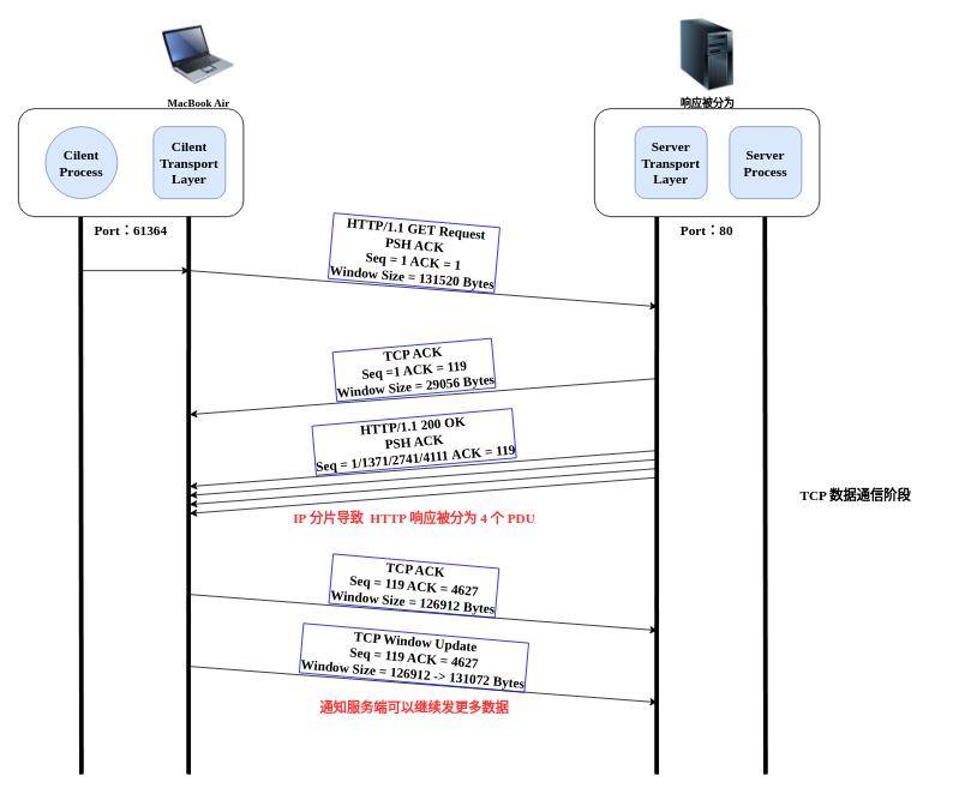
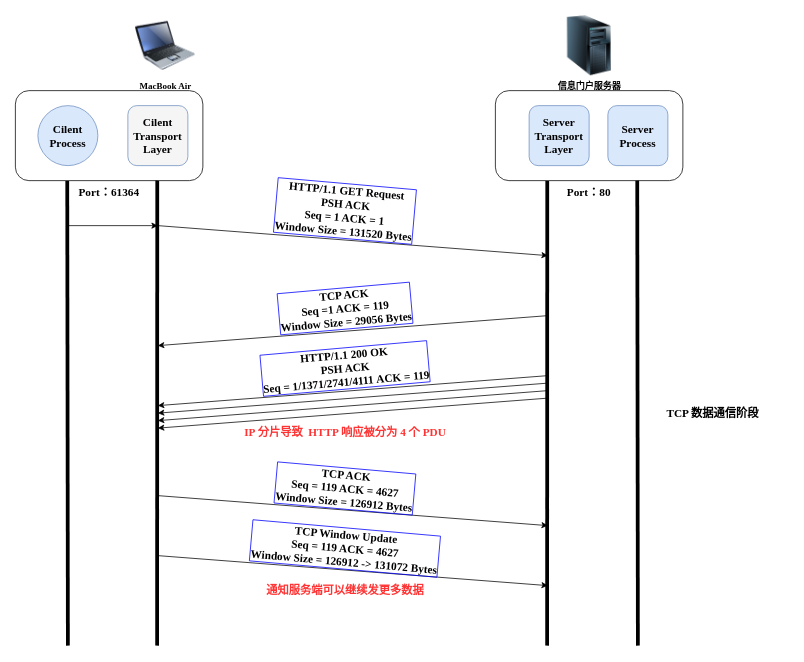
  <mxCell id="0" />
  <mxCell id="1" parent="0" />
  <mxCell id="2" value="" style="endArrow=none;html=1;rounded=0;strokeWidth=5;" parent="1" edge="1"><mxGeometry width="50" height="50" relative="1" as="geometry"><mxPoint x="90" y="860" as="sourcePoint" /><mxPoint x="89.17" y="240" as="targetPoint" /></mxGeometry></mxCell>
  <mxCell id="3" value="MacBook Air" style="image;html=1;image=img/lib/clip_art/computers/Laptop_128x128.png;fontStyle=1;fontFamily=Lucida Console;fontSize=12;" parent="1" vertex="1"><mxGeometry x="180" y="20" width="80" height="80" as="geometry" /></mxCell>
- <mxCell id="4" value="响应被分为" style="image;html=1;image=img/lib/clip_art/computers/Server_Tower_128x128.png;fontFamily=Lucida Console;fontStyle=1" parent="1" vertex="1"><mxGeometry x="745" y="20" width="80" height="80" as="geometry" /></mxCell>
+ <mxCell id="4" value="信息门户服务器" style="image;html=1;image=img/lib/clip_art/computers/Server_Tower_128x128.png;fontFamily=Lucida Console;fontStyle=1" parent="1" vertex="1"><mxGeometry x="745" y="20" width="80" height="80" as="geometry" /></mxCell>
  <mxCell id="5" value="" style="rounded=1;whiteSpace=wrap;html=1;" parent="1" vertex="1"><mxGeometry x="20" y="120" width="250" height="120" as="geometry" /></mxCell>
  <mxCell id="6" value="Cilent&lt;div&gt;Process&lt;/div&gt;" style="ellipse;whiteSpace=wrap;html=1;fontFamily=Lucida Console;fontStyle=1;fontSize=15;labelBackgroundColor=none;fillColor=#dae8fc;strokeColor=#6c8ebf;" parent="1" vertex="1"><mxGeometry x="50" y="140" width="80" height="80" as="geometry" /></mxCell>
- <mxCell id="7" value="Cilent&lt;div&gt;Transport&lt;/div&gt;&lt;div&gt;Layer&lt;/div&gt;" style="rounded=1;whiteSpace=wrap;html=1;fontFamily=Lucida Console;fontStyle=1;fontSize=15;labelBackgroundColor=none;fillColor=#dae8fc;strokeColor=#6c8ebf;" parent="1" vertex="1"><mxGeometry x="170" y="140" width="80" height="80" as="geometry" /></mxCell>
+ <mxCell id="7" value="Cilent&lt;div&gt;Transport&lt;/div&gt;&lt;div&gt;Layer&lt;/div&gt;" style="rounded=1;whiteSpace=wrap;html=1;fontFamily=Lucida Console;fontStyle=1;fontSize=15;labelBackgroundColor=none;fillColor=#f5f5f5;strokeColor=#6c8ebf;" parent="1" vertex="1"><mxGeometry x="170" y="140" width="80" height="80" as="geometry" /></mxCell>
  <mxCell id="8" value="" style="endArrow=none;html=1;rounded=0;strokeWidth=5;" parent="1" edge="1"><mxGeometry width="50" height="50" relative="1" as="geometry"><mxPoint x="209" y="860" as="sourcePoint" /><mxPoint x="209.17" y="240" as="targetPoint" /></mxGeometry></mxCell>
  <mxCell id="9" value="" style="endArrow=classic;html=1;rounded=0;fontFamily=Lucida Console;fontStyle=1;fontSize=15;" parent="1" edge="1"><mxGeometry width="50" height="50" relative="1" as="geometry"><mxPoint x="90" y="300" as="sourcePoint" /><mxPoint x="210" y="300" as="targetPoint" /></mxGeometry></mxCell>
  <mxCell id="10" value="" style="endArrow=none;html=1;rounded=0;strokeWidth=5;" parent="1" edge="1"><mxGeometry width="50" height="50" relative="1" as="geometry"><mxPoint x="729" y="860" as="sourcePoint" /><mxPoint x="729.17" y="240" as="targetPoint" /></mxGeometry></mxCell>
  <mxCell id="11" value="" style="rounded=1;whiteSpace=wrap;html=1;" parent="1" vertex="1"><mxGeometry x="660" y="120" width="250" height="120" as="geometry" /></mxCell>
  <mxCell id="12" value="Server&lt;br&gt;&lt;div&gt;Transport&lt;/div&gt;&lt;div&gt;Layer&lt;/div&gt;" style="rounded=1;whiteSpace=wrap;html=1;fontFamily=Lucida Console;fontStyle=1;fontSize=15;labelBackgroundColor=none;fillColor=#dae8fc;strokeColor=#6c8ebf;" parent="1" vertex="1"><mxGeometry x="705" y="140" width="80" height="80" as="geometry" /></mxCell>
  <mxCell id="13" value="Server&lt;br&gt;&lt;div&gt;Process&lt;/div&gt;" style="rounded=1;whiteSpace=wrap;html=1;fontFamily=Lucida Console;fontStyle=1;fontSize=15;labelBackgroundColor=none;fillColor=#dae8fc;strokeColor=#6c8ebf;" parent="1" vertex="1"><mxGeometry x="810" y="140" width="80" height="80" as="geometry" /></mxCell>
  <mxCell id="14" value="" style="endArrow=none;html=1;rounded=0;strokeWidth=5;" parent="1" edge="1"><mxGeometry width="50" height="50" relative="1" as="geometry"><mxPoint x="850" y="860" as="sourcePoint" /><mxPoint x="849.17" y="240" as="targetPoint" /></mxGeometry></mxCell>
  <mxCell id="15" value="" style="endArrow=classic;html=1;rounded=0;" parent="1" edge="1"><mxGeometry width="50" height="50" relative="1" as="geometry"><mxPoint x="210" y="300" as="sourcePoint" /><mxPoint x="730" y="340" as="targetPoint" /></mxGeometry></mxCell>
  <mxCell id="16" value="Port：61364" style="text;html=1;align=center;verticalAlign=middle;whiteSpace=wrap;rounded=0;fontSize=15;fontFamily=Lucida Console;fontStyle=1" parent="1" vertex="1"><mxGeometry x="100" y="240" width="90" height="30" as="geometry" /></mxCell>
  <mxCell id="17" value="Port：80" style="text;html=1;align=center;verticalAlign=middle;whiteSpace=wrap;rounded=0;fontSize=15;fontFamily=Lucida Console;fontStyle=1" parent="1" vertex="1"><mxGeometry x="740" y="240" width="90" height="30" as="geometry" /></mxCell>
  <mxCell id="18" value="&lt;font face=&quot;Lucida Console&quot;&gt;&lt;span style=&quot;font-size: 15px;&quot;&gt;&lt;b&gt;HTTP/1.1 GET Request&lt;/b&gt;&lt;/span&gt;&lt;/font&gt;&lt;div&gt;&lt;font face=&quot;Lucida Console&quot;&gt;&lt;span style=&quot;font-size: 15px;&quot;&gt;&lt;b&gt;PSH ACK&lt;/b&gt;&lt;/span&gt;&lt;/font&gt;&lt;/div&gt;&lt;div&gt;&lt;font face=&quot;Lucida Console&quot;&gt;&lt;span style=&quot;font-size: 15px;&quot;&gt;&lt;b&gt;Seq = 1 ACK = 1&lt;/b&gt;&lt;/span&gt;&lt;/font&gt;&lt;/div&gt;&lt;div&gt;&lt;font face=&quot;Lucida Console&quot;&gt;&lt;span style=&quot;font-size: 15px;&quot;&gt;&lt;b&gt;Window Size =&amp;nbsp;&lt;/b&gt;&lt;/span&gt;&lt;/font&gt;&lt;span style=&quot;background-color: transparent; font-size: 15px;&quot;&gt;&lt;font face=&quot;Lucida Console&quot;&gt;&lt;b&gt;131520 Bytes&lt;/b&gt;&lt;/font&gt;&lt;/span&gt;&lt;/div&gt;" style="text;html=1;align=center;verticalAlign=middle;whiteSpace=wrap;rounded=0;rotation=5;labelBorderColor=#0000FF;" parent="1" vertex="1"><mxGeometry x="320" y="220" width="280" height="120" as="geometry" /></mxCell>
  <mxCell id="19" value="&lt;span style=&quot;font-family: &amp;quot;Lucida Console&amp;quot;; font-size: 15px; font-weight: 700;&quot;&gt;TCP ACK&lt;/span&gt;&lt;div&gt;&lt;span style=&quot;font-family: &amp;quot;Lucida Console&amp;quot;; font-size: 15px; font-weight: 700;&quot;&gt;Seq =1 ACK = 119&lt;/span&gt;&lt;/div&gt;&lt;div&gt;&lt;span style=&quot;font-family: &amp;quot;Lucida Console&amp;quot;; font-size: 15px; font-weight: 700;&quot;&gt;Window Size =&amp;nbsp;&lt;/span&gt;&lt;span style=&quot;background-color: transparent; font-size: 15px;&quot;&gt;&lt;font face=&quot;Lucida Console&quot;&gt;&lt;b&gt;29056 Bytes&lt;/b&gt;&lt;/font&gt;&lt;/span&gt;&lt;/div&gt;" style="text;html=1;align=center;verticalAlign=middle;whiteSpace=wrap;rounded=0;rotation=355;labelBackgroundColor=none;labelBorderColor=#0000FF;" parent="1" vertex="1"><mxGeometry x="319.997" y="350.003" width="280" height="120" as="geometry" /></mxCell>
  <mxCell id="20" value="&lt;div&gt;&lt;span style=&quot;font-family: &amp;quot;Lucida Console&amp;quot;; font-size: 15px; font-weight: 700;&quot;&gt;HTTP/1.1 200 OK&lt;/span&gt;&lt;/div&gt;&lt;div&gt;&lt;span style=&quot;font-family: &amp;quot;Lucida Console&amp;quot;; font-size: 15px; font-weight: 700;&quot;&gt;PSH ACK&lt;/span&gt;&lt;/div&gt;&lt;div&gt;&lt;font face=&quot;Lucida Console&quot;&gt;&lt;span style=&quot;font-size: 15px;&quot;&gt;&lt;b&gt;Seq = 1/&lt;/b&gt;&lt;/span&gt;&lt;/font&gt;&lt;span style=&quot;background-color: transparent; font-size: 15px;&quot;&gt;&lt;font face=&quot;Lucida Console&quot;&gt;&lt;b&gt;1371/&lt;/b&gt;&lt;/font&gt;&lt;/span&gt;&lt;span style=&quot;background-color: transparent; font-size: 15px;&quot;&gt;&lt;font face=&quot;Lucida Console&quot;&gt;&lt;b&gt;2741/&lt;/b&gt;&lt;/font&gt;&lt;/span&gt;&lt;b style=&quot;background-color: transparent; color: light-dark(rgb(0, 0, 0), rgb(255, 255, 255)); font-size: 15px; font-family: &amp;quot;Lucida Console&amp;quot;;&quot;&gt;4111&amp;nbsp;ACK = 119&lt;/b&gt;&lt;/div&gt;" style="text;html=1;align=center;verticalAlign=middle;whiteSpace=wrap;rounded=0;rotation=355;labelBorderColor=#0000FF;" parent="1" vertex="1"><mxGeometry x="319.997" y="430.003" width="280" height="120" as="geometry" /></mxCell>
  <mxCell id="21" value="" style="endArrow=classic;html=1;rounded=0;" parent="1" edge="1"><mxGeometry width="50" height="50" relative="1" as="geometry"><mxPoint x="730" y="500" as="sourcePoint" /><mxPoint x="210" y="540" as="targetPoint" /></mxGeometry></mxCell>
  <mxCell id="22" value="" style="endArrow=classic;html=1;rounded=0;" parent="1" edge="1"><mxGeometry width="50" height="50" relative="1" as="geometry"><mxPoint x="730" y="420" as="sourcePoint" /><mxPoint x="210" y="460" as="targetPoint" /></mxGeometry></mxCell>
  <mxCell id="23" value="TCP 数据通信阶段" style="text;html=1;align=center;verticalAlign=middle;whiteSpace=wrap;rounded=0;fontFamily=Lucida Console;fontSize=15;fontStyle=1" parent="1" vertex="1"><mxGeometry x="850" y="240" width="200" height="620" as="geometry" /></mxCell>
  <mxCell id="24" value="" style="endArrow=classic;html=1;rounded=0;" edge="1" parent="1"><mxGeometry width="50" height="50" relative="1" as="geometry"><mxPoint x="730" y="510" as="sourcePoint" /><mxPoint x="210" y="550" as="targetPoint" /></mxGeometry></mxCell>
  <mxCell id="25" value="" style="endArrow=classic;html=1;rounded=0;" edge="1" parent="1"><mxGeometry width="50" height="50" relative="1" as="geometry"><mxPoint x="730" y="520" as="sourcePoint" /><mxPoint x="210" y="560" as="targetPoint" /></mxGeometry></mxCell>
  <mxCell id="26" value="" style="endArrow=classic;html=1;rounded=0;" edge="1" parent="1"><mxGeometry width="50" height="50" relative="1" as="geometry"><mxPoint x="730" y="530" as="sourcePoint" /><mxPoint x="210" y="570" as="targetPoint" /></mxGeometry></mxCell>
  <mxCell id="27" value="IP 分片导致&amp;nbsp; HTTP 响应被分为 4 个 PDU" style="text;html=1;align=center;verticalAlign=middle;whiteSpace=wrap;rounded=0;fontFamily=Lucida Console;fontStyle=1;fontSize=15;fontColor=#FF3333;" vertex="1" parent="1"><mxGeometry x="285" y="560" width="350" height="30" as="geometry" /></mxCell>
  <mxCell id="28" value="" style="endArrow=classic;html=1;rounded=0;" edge="1" parent="1"><mxGeometry width="50" height="50" relative="1" as="geometry"><mxPoint x="210" y="660" as="sourcePoint" /><mxPoint x="730" y="700" as="targetPoint" /></mxGeometry></mxCell>
  <mxCell id="29" value="&lt;div&gt;&lt;font face=&quot;Lucida Console&quot;&gt;&lt;span style=&quot;font-size: 15px;&quot;&gt;&lt;b&gt;TCP ACK&lt;/b&gt;&lt;/span&gt;&lt;/font&gt;&lt;/div&gt;&lt;div&gt;&lt;b style=&quot;font-size: 15px; font-family: &amp;quot;Lucida Console&amp;quot;; background-color: transparent; color: light-dark(rgb(0, 0, 0), rgb(255, 255, 255));&quot;&gt;Seq = 119 ACK = 4627&lt;/b&gt;&lt;/div&gt;&lt;div&gt;&lt;font face=&quot;Lucida Console&quot;&gt;&lt;span style=&quot;font-size: 15px;&quot;&gt;&lt;b&gt;Window Size =&amp;nbsp;&lt;/b&gt;&lt;/span&gt;&lt;/font&gt;&lt;span style=&quot;background-color: transparent;&quot;&gt;&lt;font style=&quot;&quot; face=&quot;Lucida Console&quot;&gt;&lt;span style=&quot;font-size: 15px;&quot;&gt;&lt;b&gt;126912&lt;/b&gt;&lt;/span&gt;&lt;b style=&quot;font-size: 15px;&quot;&gt;&amp;nbsp;Bytes&lt;/b&gt;&lt;/font&gt;&lt;/span&gt;&lt;/div&gt;" style="text;html=1;align=center;verticalAlign=middle;whiteSpace=wrap;rounded=0;rotation=5;labelBorderColor=#0000FF;" vertex="1" parent="1"><mxGeometry x="319.997" y="590.003" width="280" height="120" as="geometry" /></mxCell>
  <mxCell id="30" value="" style="endArrow=classic;html=1;rounded=0;" edge="1" parent="1"><mxGeometry width="50" height="50" relative="1" as="geometry"><mxPoint x="210" y="740" as="sourcePoint" /><mxPoint x="730" y="780" as="targetPoint" /></mxGeometry></mxCell>
  <mxCell id="31" value="&lt;div&gt;&lt;font face=&quot;Lucida Console&quot;&gt;&lt;span style=&quot;font-size: 15px;&quot;&gt;&lt;b&gt;TCP Window Update&lt;/b&gt;&lt;/span&gt;&lt;/font&gt;&lt;/div&gt;&lt;div&gt;&lt;b style=&quot;font-size: 15px; font-family: &amp;quot;Lucida Console&amp;quot;; background-color: transparent; color: light-dark(rgb(0, 0, 0), rgb(255, 255, 255));&quot;&gt;Seq = 119 ACK = 4627&lt;/b&gt;&lt;/div&gt;&lt;div&gt;&lt;font face=&quot;Lucida Console&quot;&gt;&lt;span style=&quot;font-size: 15px;&quot;&gt;&lt;b&gt;Window Size =&amp;nbsp;&lt;/b&gt;&lt;/span&gt;&lt;/font&gt;&lt;span style=&quot;background-color: transparent;&quot;&gt;&lt;font style=&quot;&quot; face=&quot;Lucida Console&quot;&gt;&lt;span style=&quot;font-size: 15px;&quot;&gt;&lt;b&gt;126912 -&amp;gt;&amp;nbsp;&lt;/b&gt;&lt;/span&gt;&lt;/font&gt;&lt;/span&gt;&lt;span style=&quot;background-color: transparent; font-size: 15px;&quot;&gt;&lt;font face=&quot;Lucida Console&quot;&gt;&lt;b&gt;131072&lt;/b&gt;&lt;/font&gt;&lt;/span&gt;&lt;b style=&quot;font-family: &amp;quot;Lucida Console&amp;quot;; background-color: transparent; color: light-dark(rgb(0, 0, 0), rgb(255, 255, 255)); font-size: 15px;&quot;&gt;&amp;nbsp;Bytes&lt;/b&gt;&lt;/div&gt;" style="text;html=1;align=center;verticalAlign=middle;whiteSpace=wrap;rounded=0;rotation=5;labelBorderColor=#0000FF;" vertex="1" parent="1"><mxGeometry x="285" y="670" width="350" height="120" as="geometry" /></mxCell>
  <mxCell id="32" value="通知服务端可以继续发更多数据" style="text;html=1;align=center;verticalAlign=middle;whiteSpace=wrap;rounded=0;fontFamily=Lucida Console;fontStyle=1;fontSize=15;fontColor=#FF3333;" vertex="1" parent="1"><mxGeometry x="285" y="770" width="350" height="30" as="geometry" /></mxCell>
